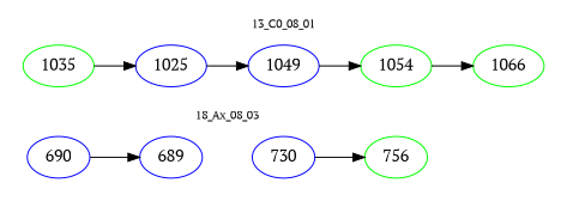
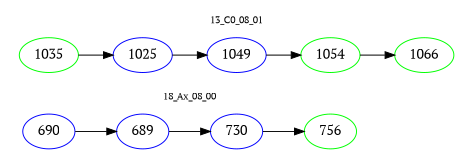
  digraph {
    fontname="PT Serif"
    rankdir=LR
    node [color=blue fontname="PT Serif"]
    edge [color=black fontname="PT Serif"]
    n1 [label=690]
    n2 [label=689]
    n3 [label=730]
    n4 [color=green label=756]
    n5 [color=green label=1035]
    n6 [label=1025]
    n7 [label=1049]
    n8 [color=green label=1054]
    n9 [color=green label=1066]
    subgraph cluster_1 {
      color=white
      fontsize=10
-     label="18_Ax_08_03"
+     label="18_Ax_08_00"
      n1
      n2
      n3
      n4
    }
    subgraph cluster_2 {
      color=white
      fontsize=10
      label="13_C0_08_01"
      n5
      n6
      n7
      n8
      n9
    }
    n1 -> n2
+   n2 -> n3
    n3 -> n4
    n5 -> n6
    n6 -> n7
    n7 -> n8
    n8 -> n9
  }
